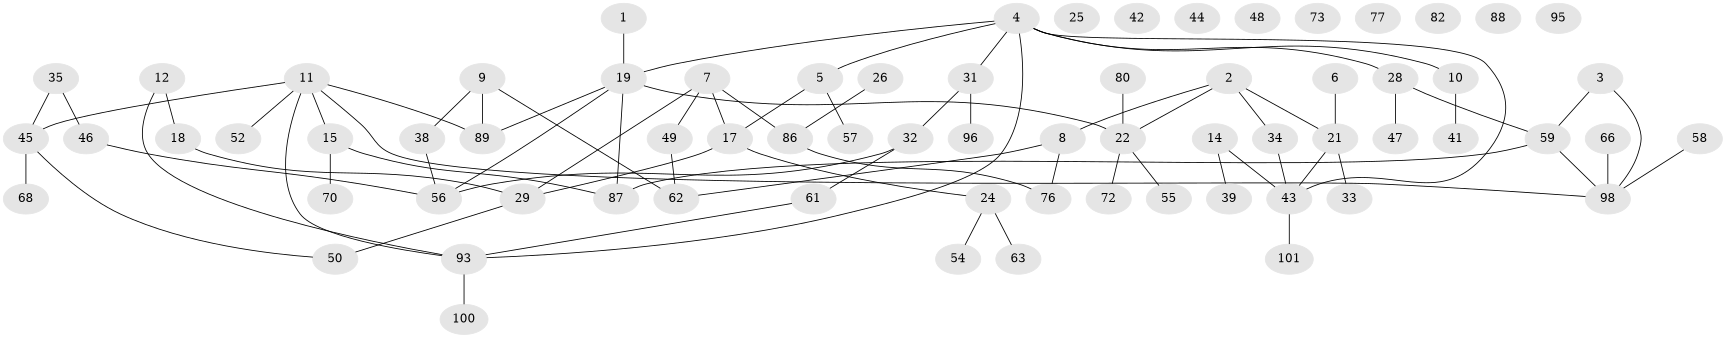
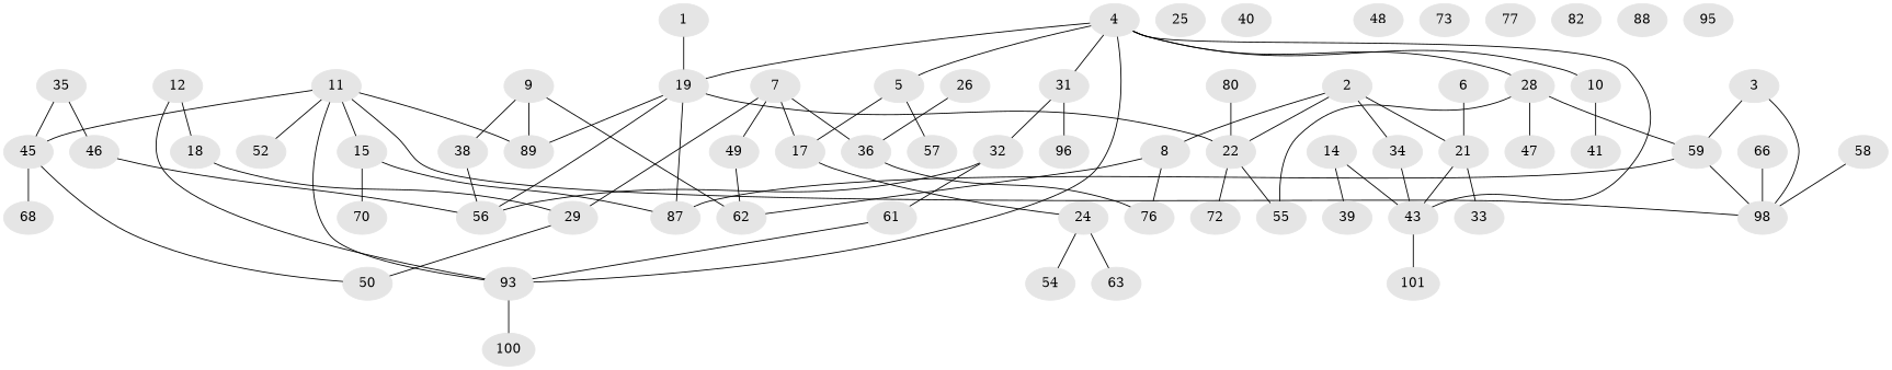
  graph {
    node [color=gray90 style=filled]
    19 [super="+75"]
    22 [super="+30"]
    89 [super="+91"]
    87 [super="+105"]
    56 [super="+97"]
    1
    2 [super="+37"]
    8 [super="+13"]
    21 [super="+81"]
    34
    76
    62 [super="+71"]
    43 [super="+86"]
    33 [super="+40"]
    55 [super="+60"]
    72
    3 [super="+94"]
    59
    98 [super="+104"]
    4 [super="+16"]
    5
    10 [super="+74"]
    28 [super="+83"]
    31 [super="+103"]
    93 [super="+99"]
    17 [super="+27"]
    57
    41
    47 [super="+84"]
    32 [super="+90"]
    96
    101
    100
    29 [super="+69"]
    24 [super="+85"]
    6
    7
-   36 [super="+51" label=86]
+   36 [super="+51"]
    49 [super="+79"]
    50 [super="+53"]
    9 [super="+65"]
    38
    11 [super="+64"]
    15 [super="+23"]
    45 [super="+78"]
    52
    70
    68
    12
    18
    14
    39
    54 [super="+102"]
    63
    n55 [label=80]
    25
    26
    61
    35 [super="+92"]
    46 [super="+67"]
-   42
-   44
+   42 [label=40]
    48
    58
    66 [super="+80"]
    73
    77
    82
    88
    95
    19 -- 22
    19 -- 89
    19 -- 87
    19 -- 56
    22 -- 55
    22 -- 72
    1 -- 19
    2 -- 22
    2 -- 8
    2 -- 21
    2 -- 34
    8 -- 76
    8 -- 62
    21 -- 43
    21 -- 33
    34 -- 43
    43 -- 101
    3 -- 59
    3 -- 98
    59 -- 87
    59 -- 98
    4 -- 19
    4 -- 43
    4 -- 5
    4 -- 10
    4 -- 28
    4 -- 31
    4 -- 93
    5 -- 17
    5 -- 57
    10 -- 41
+   28 -- 55
    28 -- 59
    28 -- 47
    31 -- 32
    31 -- 96
    93 -- 100
-   17 -- 29
    17 -- 24
    32 -- 56
    32 -- 61
    29 -- 50
    24 -- 54
    24 -- 63
    6 -- 21
    7 -- 17
    7 -- 29
    7 -- 36
    7 -- 49
    36 -- 76
    49 -- 62
    9 -- 89
    9 -- 62
    9 -- 38
    38 -- 56
    11 -- 89
    11 -- 98
    11 -- 93
    11 -- 15
    11 -- 45
    11 -- 52
    15 -- 87
    15 -- 70
    45 -- 50
    45 -- 68
    12 -- 93
    12 -- 18
    18 -- 29
    14 -- 43
    14 -- 39
    n55 -- 22
    26 -- 36
    61 -- 93
    35 -- 45
    35 -- 46
    46 -- 56
    58 -- 98
    66 -- 98 [weight=2]
  }
